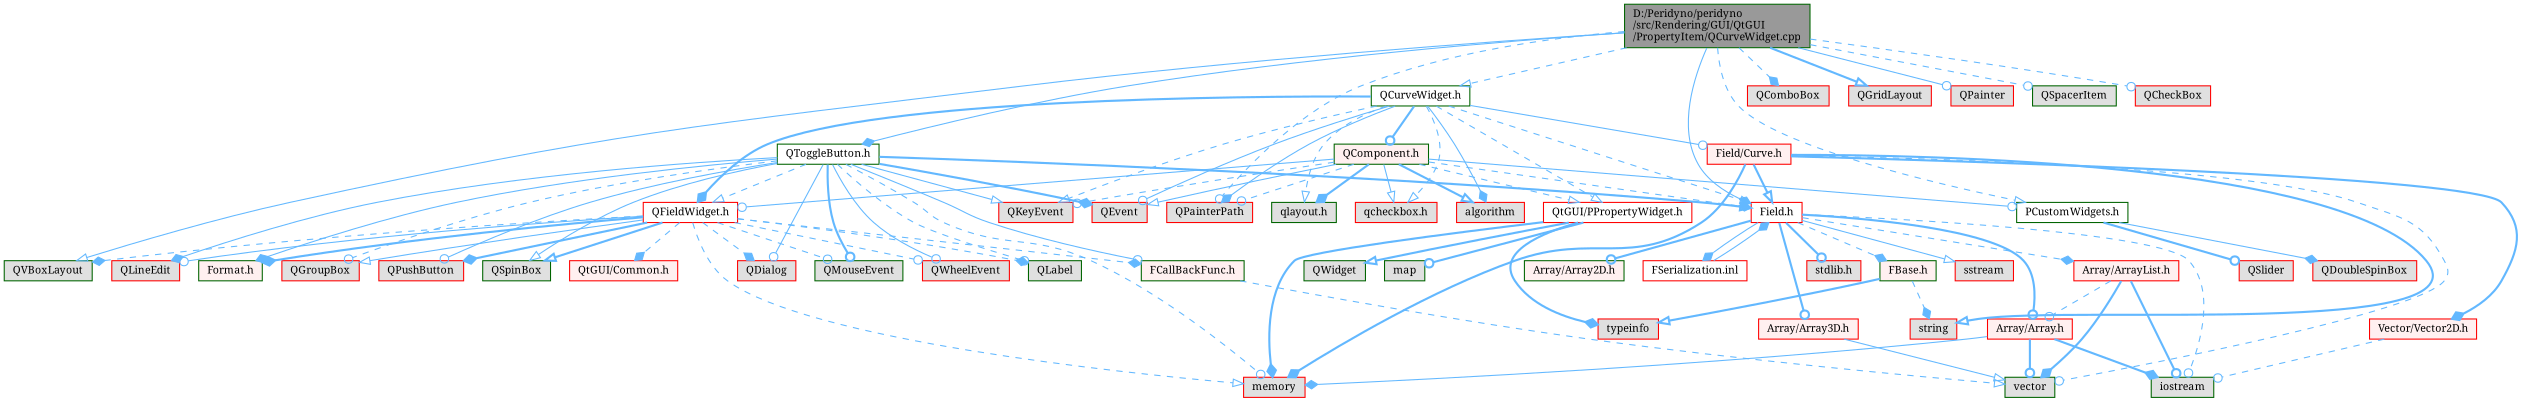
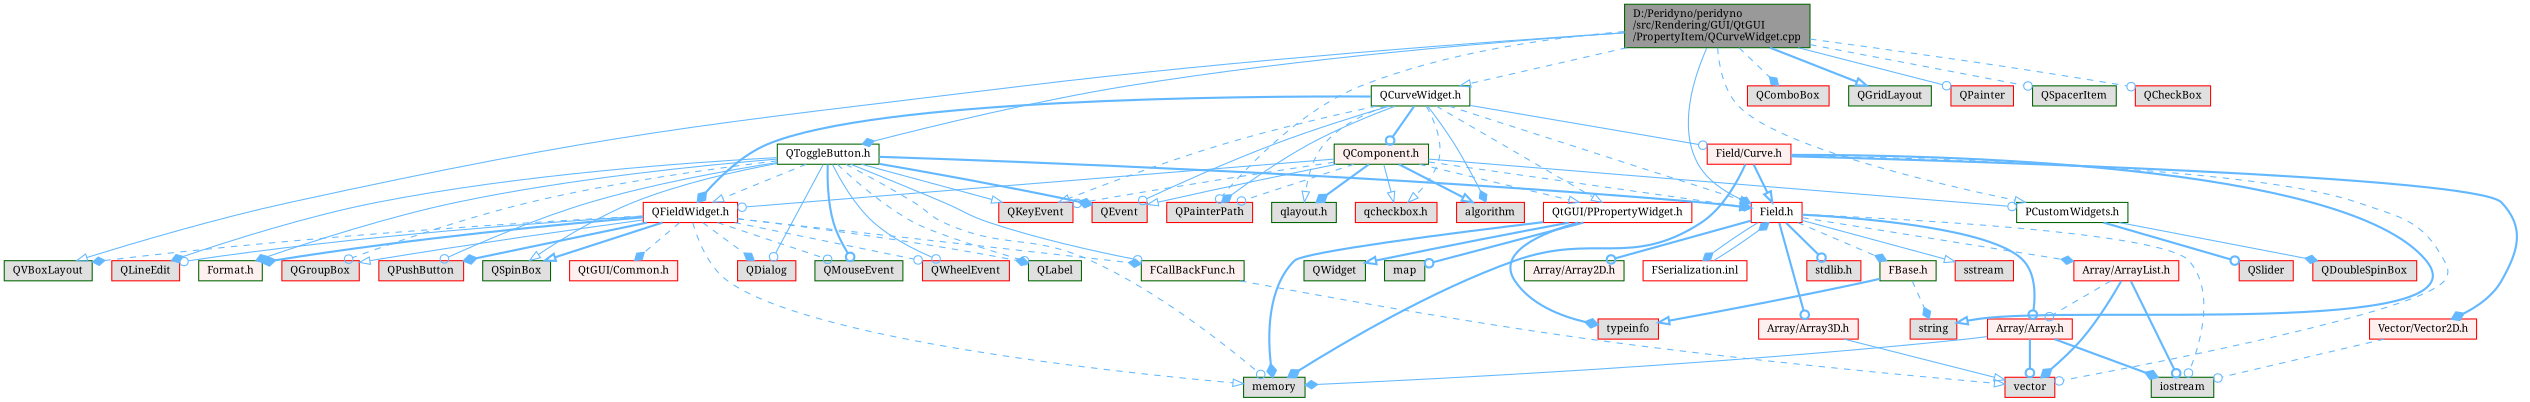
  digraph {
    fontname="Noto Serif"
    node [color=red fillcolor="#E0E0E0" fontname="Noto Serif" fontsize=10 shape=box style=filled]
    edge [arrowhead=odot color=steelblue1 fontname="Noto Serif" fontsize=10 labelfontname=Helvetica labelfontsize=10 style=dashed]
    n1 [color=darkgreen fillcolor=grey60 fontcolor=black height=0.2 label="D:/Peridyno/peridyno\l/src/Rendering/GUI/QtGUI\l/PropertyItem/QCurveWidget.cpp" width=0.4]
    n2 [color=darkgreen fillcolor=white height=0.2 label="QCurveWidget.h" width=0.4]
    n3 [color=darkgreen height=0.2 label=QVBoxLayout width=0.4]
    n4 [height=0.2 label=QPainterPath width=0.4]
    n5 [fillcolor=white height=0.2 label="Field.h" width=0.4]
    n6 [color=darkgreen fillcolor=white height=0.2 label="PCustomWidgets.h" width=0.4]
    n7 [height=0.2 label=QComboBox width=0.4]
-   n8 [height=0.2 label=QGridLayout width=0.4]
+   n8 [color=darkgreen height=0.2 label=QGridLayout width=0.4]
    n9 [height=0.2 label=QPainter width=0.4]
    n10 [color=darkgreen height=0.2 label=QSpacerItem width=0.4]
    n11 [height=0.2 label=QCheckBox width=0.4]
    n12 [color=darkgreen fillcolor=white height=0.2 label="QToggleButton.h" width=0.4]
    n13 [fillcolor=white height=0.2 label="QFieldWidget.h" width=0.4]
    n14 [fillcolor=white height=0.2 label="QtGUI/PPropertyWidget.h" width=0.4]
    n15 [height=0.2 label=QKeyEvent width=0.4]
    n16 [height=0.2 label=QEvent width=0.4]
    n17 [height=0.2 label="qcheckbox.h" width=0.4]
    n18 [height=0.2 label=algorithm width=0.4]
    n19 [color=darkgreen height=0.2 label="qlayout.h" width=0.4]
    n20 [fillcolor="#FFF0F0" height=0.2 label="Field/Curve.h" width=0.4]
    n21 [color=darkgreen fillcolor="#FFF0F0" height=0.2 label="QComponent.h" width=0.4]
    n22 [color=darkgreen height=0.2 label=iostream width=0.4]
    n23 [height=0.2 label="stdlib.h" width=0.4]
    n24 [height=0.2 label=sstream width=0.4]
    n25 [color=darkgreen fillcolor="#FFF0F0" height=0.2 label="FBase.h" width=0.4]
    n26 [fillcolor="#FFF0F0" height=0.2 label="Array/Array.h" width=0.4]
    n27 [color=darkgreen fillcolor="#FFF0F0" height=0.2 label="Array/Array2D.h" width=0.4]
    n28 [fillcolor="#FFF0F0" height=0.2 label="Array/Array3D.h" width=0.4]
    n29 [fillcolor="#FFF0F0" height=0.2 label="Array/ArrayList.h" width=0.4]
    n30 [fillcolor=white height=0.2 label="FSerialization.inl" width=0.4]
    n31 [height=0.2 label=QSlider width=0.4]
    n32 [height=0.2 label=QDoubleSpinBox width=0.4]
    n33 [height=0.2 label=QGroupBox width=0.4]
    n34 [height=0.2 label=QPushButton width=0.4]
    n35 [color=darkgreen height=0.2 label=QSpinBox width=0.4]
    n36 [height=0.2 label=QDialog width=0.4]
    n37 [height=0.2 label=QLineEdit width=0.4]
    n38 [color=darkgreen height=0.2 label=QMouseEvent width=0.4]
    n39 [height=0.2 label=QWheelEvent width=0.4]
    n40 [color=darkgreen height=0.2 label=QLabel width=0.4]
    n41 [color=darkgreen fillcolor="#FFF0F0" height=0.2 label="Format.h" width=0.4]
    n42 [color=darkgreen fillcolor="#FFF0F0" height=0.2 label="FCallBackFunc.h" width=0.4]
-   n43 [height=0.2 label=memory width=0.4]
+   n43 [color=darkgreen height=0.2 label=memory width=0.4]
    n44 [fillcolor="#FFF0F0" height=0.2 label="QtGUI/Common.h" width=0.4]
    n45 [color=darkgreen height=0.2 label=map width=0.4]
    n46 [color=darkgreen height=0.2 label=QWidget width=0.4]
    n47 [height=0.2 label=typeinfo width=0.4]
-   n48 [color=darkgreen height=0.2 label=vector width=0.4]
+   n48 [height=0.2 label=vector width=0.4]
    n49 [height=0.2 label=string width=0.4]
    n50 [fillcolor="#FFF0F0" height=0.2 label="Vector/Vector2D.h" width=0.4]
    n1 -> n2 [arrowhead=onormal]
    n1 -> n3 [arrowhead=onormal style=solid]
    n1 -> n4
    n1 -> n5 [arrowhead=diamond style=solid]
    n1 -> n6 [arrowhead=onormal]
    n1 -> n7 [arrowhead=diamond]
    n1 -> n8 [arrowhead=onormal style=bold]
    n1 -> n9 [style=solid]
    n1 -> n10
    n1 -> n11
    n1 -> n12 [arrowhead=diamond style=solid]
    n2 -> n4 [arrowhead=diamond style=solid]
    n2 -> n5 [arrowhead=onormal]
    n2 -> n13 [arrowhead=diamond style=bold]
    n2 -> n14 [arrowhead=onormal]
    n2 -> n15 [arrowhead=onormal]
    n2 -> n16 [style=solid]
    n2 -> n17 [arrowhead=onormal]
    n2 -> n18 [arrowhead=diamond style=solid]
    n2 -> n19 [arrowhead=onormal]
    n2 -> n20 [style=solid]
    n2 -> n21 [style=bold]
    n5 -> n22
    n5 -> n23 [style=bold]
    n5 -> n24 [arrowhead=onormal style=solid]
    n5 -> n25 [arrowhead=diamond]
    n5 -> n26 [style=bold]
    n5 -> n27 [style=bold]
    n5 -> n28 [style=bold]
    n5 -> n29 [arrowhead=diamond]
    n5 -> n30 [arrowhead=diamond style=solid]
    n6 -> n31 [style=bold]
    n6 -> n32 [arrowhead=diamond style=solid]
    n12 -> n5 [arrowhead=onormal style=bold]
    n12 -> n13 [arrowhead=onormal]
    n12 -> n15 [arrowhead=onormal style=solid]
    n12 -> n16 [arrowhead=diamond style=bold]
    n12 -> n33
    n12 -> n34 [style=solid]
    n12 -> n35 [arrowhead=onormal style=solid]
    n12 -> n36 [style=solid]
    n12 -> n37 [arrowhead=diamond style=solid]
    n12 -> n38 [style=bold]
    n12 -> n39 [style=solid]
    n12 -> n40
    n12 -> n41 [arrowhead=diamond style=solid]
    n12 -> n42 [style=solid]
    n12 -> n43
    n13 -> n3 [arrowhead=diamond]
    n13 -> n33 [arrowhead=onormal style=solid]
    n13 -> n34 [arrowhead=diamond style=bold]
    n13 -> n35 [arrowhead=onormal style=bold]
    n13 -> n36 [arrowhead=diamond]
    n13 -> n37 [style=solid]
    n13 -> n38
    n13 -> n39
    n13 -> n40 [arrowhead=diamond]
    n13 -> n41 [arrowhead=diamond style=bold]
    n13 -> n42 [arrowhead=diamond]
    n13 -> n43 [arrowhead=onormal]
    n13 -> n44 [arrowhead=diamond]
    n14 -> n43 [arrowhead=diamond style=bold]
    n14 -> n45 [style=bold]
    n14 -> n46 [arrowhead=onormal style=bold]
    n14 -> n47 [arrowhead=diamond style=bold]
    n20 -> n5 [arrowhead=onormal style=bold]
    n20 -> n43 [arrowhead=diamond style=bold]
    n20 -> n48
    n20 -> n49 [arrowhead=onormal style=bold]
    n20 -> n50 [arrowhead=diamond style=bold]
    n21 -> n4
    n21 -> n5 [arrowhead=diamond]
    n21 -> n6 [style=solid]
    n21 -> n13 [style=solid]
    n21 -> n14 [arrowhead=onormal]
    n21 -> n15
    n21 -> n16 [arrowhead=onormal style=solid]
    n21 -> n17 [arrowhead=onormal style=solid]
    n21 -> n18 [arrowhead=onormal style=bold]
    n21 -> n19 [arrowhead=diamond style=bold]
    n25 -> n47 [arrowhead=onormal style=bold]
    n25 -> n49 [arrowhead=diamond]
    n26 -> n22 [arrowhead=diamond style=bold]
    n26 -> n43 [arrowhead=diamond style=solid]
    n26 -> n48 [style=bold]
    n28 -> n48 [arrowhead=onormal style=solid]
    n29 -> n22 [style=bold]
    n29 -> n26
    n29 -> n48 [arrowhead=diamond style=bold]
    n30 -> n5 [arrowhead=diamond style=solid]
    n42 -> n48 [arrowhead=onormal]
    n50 -> n22
  }
